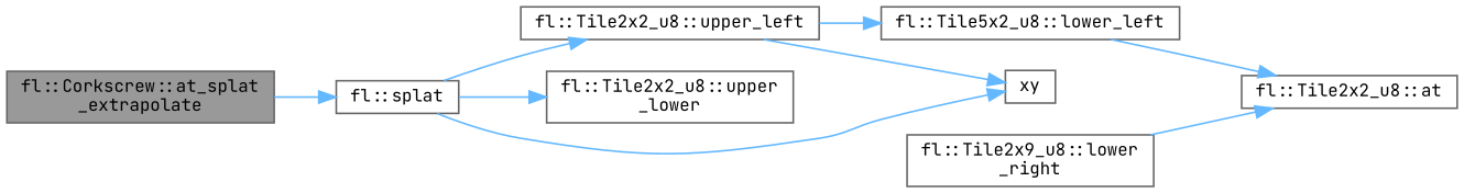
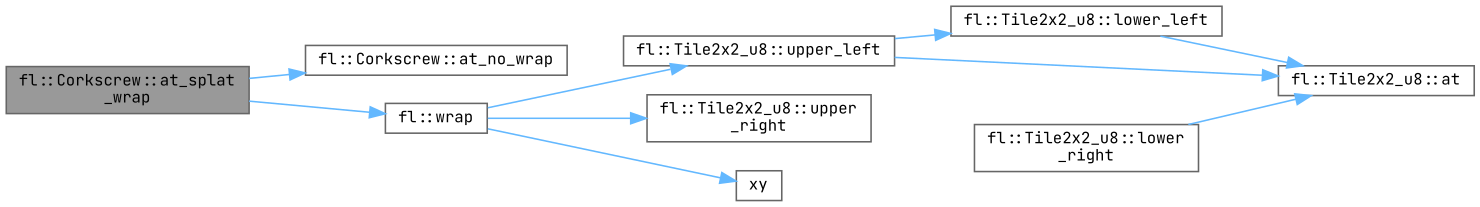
  digraph {
    fontname="JetBrains Mono"
    rankdir=LR
    node [color=grey40 fillcolor=white fontname="JetBrains Mono" fontsize=10 shape=box style=filled]
    edge [color=steelblue1 fontname="JetBrains Mono" fontsize=10 labelfontname=Helvetica labelfontsize=10 style=solid]
-   n1 [color=gray40 fillcolor=grey60 fontcolor=black height=0.2 label="fl::Corkscrew::at_splat\l_extrapolate" width=0.4]
-   n3 [height=0.2 label="fl::splat" width=0.4]
+   n1 [color=gray40 fillcolor=grey60 fontcolor=black height=0.2 label="fl::Corkscrew::at_splat\l_wrap" width=0.4]
+   n2 [height=0.2 label="fl::Corkscrew::at_no_wrap" width=0.4]
+   n3 [height=0.2 label="fl::wrap" width=0.4]
    n4 [height=0.2 label="fl::Tile2x2_u8::upper_left" width=0.4]
-   n5 [height=0.2 label="fl::Tile2x2_u8::upper\l_lower" width=0.4]
+   n5 [height=0.2 label="fl::Tile2x2_u8::upper\l_right" width=0.4]
    n6 [height=0.2 label=xy width=0.4]
-   n7 [height=0.2 label="fl::Tile5x2_u8::lower_left" width=0.4]
+   n7 [height=0.2 label="fl::Tile2x2_u8::lower_left" width=0.4]
    n8 [height=0.2 label="fl::Tile2x2_u8::at" width=0.4]
-   n9 [height=0.2 label="fl::Tile2x9_u8::lower\l_right" width=0.4]
+   n9 [height=0.2 label="fl::Tile2x2_u8::lower\l_right" width=0.4]
+   n1 -> n2
    n1 -> n3
    n3 -> n4
    n3 -> n5
    n3 -> n6
    n4 -> n7
-   n4 -> n6
+   n4 -> n8
    n7 -> n8
    n9 -> n8
  }
